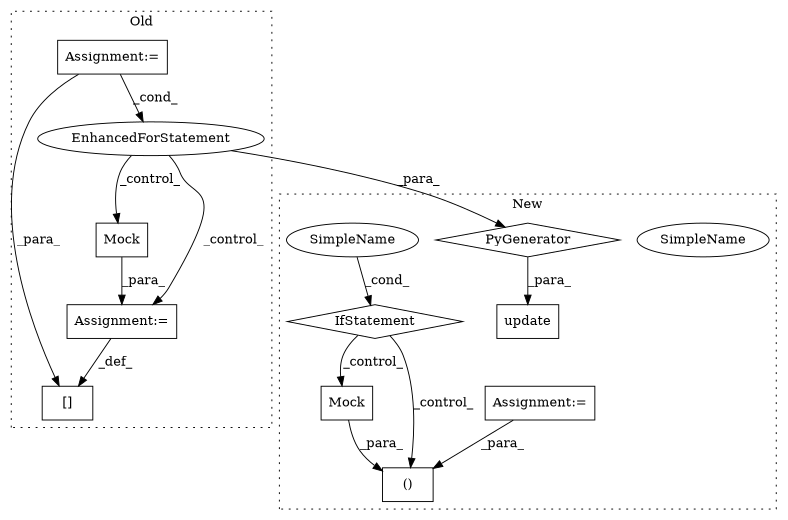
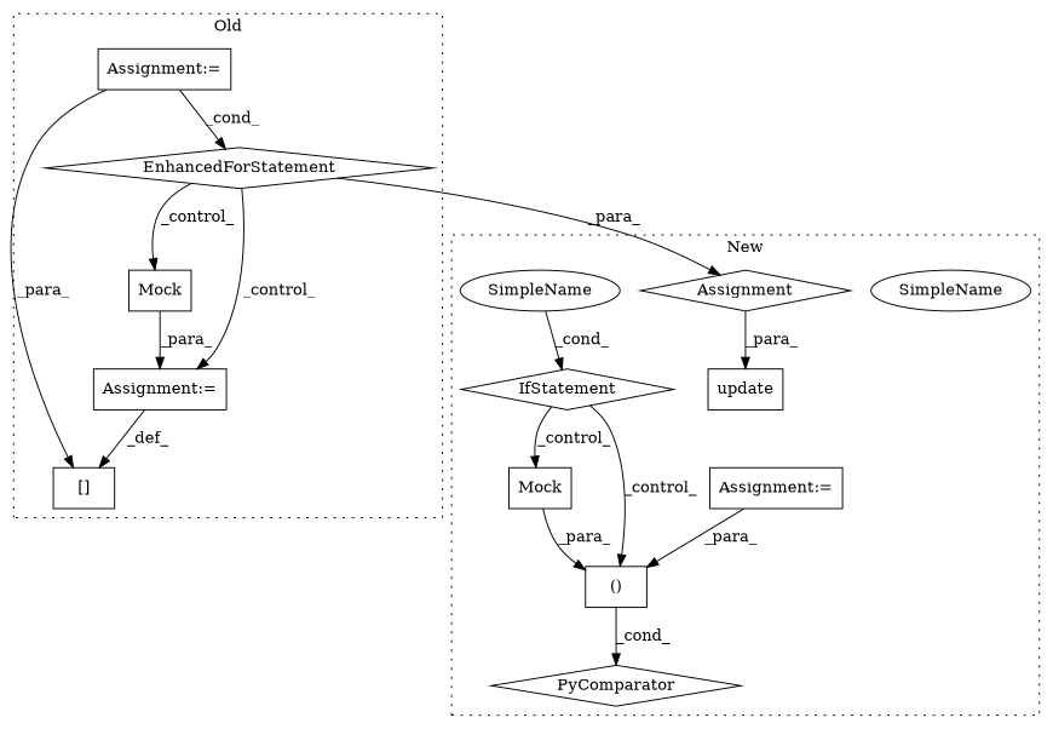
  digraph {
    node [a=32 l=35 s=788 shape=box]
    n1 [l=6 label=Mock s=657]
    n2 [a=7 l=1 label="Assignment:=" s=651]
    n3 [a=2 l="12,1" label="[]" s="630,650"]
-   n4 [a=70 l="53,2" label=EnhancedForStatement s="537,620" shape=ellipse]
+   n4 [a=70 l="53,2" label=EnhancedForStatement s="537,620" shape=diamond]
    n5 [a=7 l="53,2" label="Assignment:=" s="537,620"]
    n6 [l=6 label=Mock s=720]
    n7 [a=106 l=27 label="()" s=699]
+   n8 [a=113 label=PyComparator shape=diamond]
    n9 [l="21,-8" label=update s="678,834"]
    n10 [a=25 label=IfStatement shape=diamond]
    n11 [a=42 l=5 label=SimpleName s=818 shape=ellipse]
-   n12 [a=107 l=135 label=PyGenerator s=699 shape=diamond]
+   n12 [a=107 l=135 label=Assignment s=699 shape=diamond]
    n13 [a=7 label="Assignment:="]
    n14 [a=42 l=5 label=SimpleName s=818 shape=ellipse]
    subgraph cluster_1 {
      label=Old
      style=dotted
      n1
      n2
      n3
      n4
      n5
    }
    subgraph cluster_2 {
      label=New
      style=dotted
      n6
      n7
+     n8
      n9
      n10
      n11
      n12
      n13
      n14
    }
    n1 -> n2 [label=_para_]
    n2 -> n3 [label=_def_]
    n4 -> n1 [label=_control_]
    n4 -> n2 [label=_control_]
    n4 -> n12 [label=_para_]
    n5 -> n3 [label=_para_]
    n5 -> n4 [label=_cond_]
    n6 -> n7 [label=_para_]
+   n7 -> n8 [label=_cond_]
    n10 -> n6 [label=_control_]
    n10 -> n7 [label=_control_]
    n12 -> n9 [label=_para_]
    n13 -> n7 [label=_para_]
    n14 -> n10 [label=_cond_]
  }
